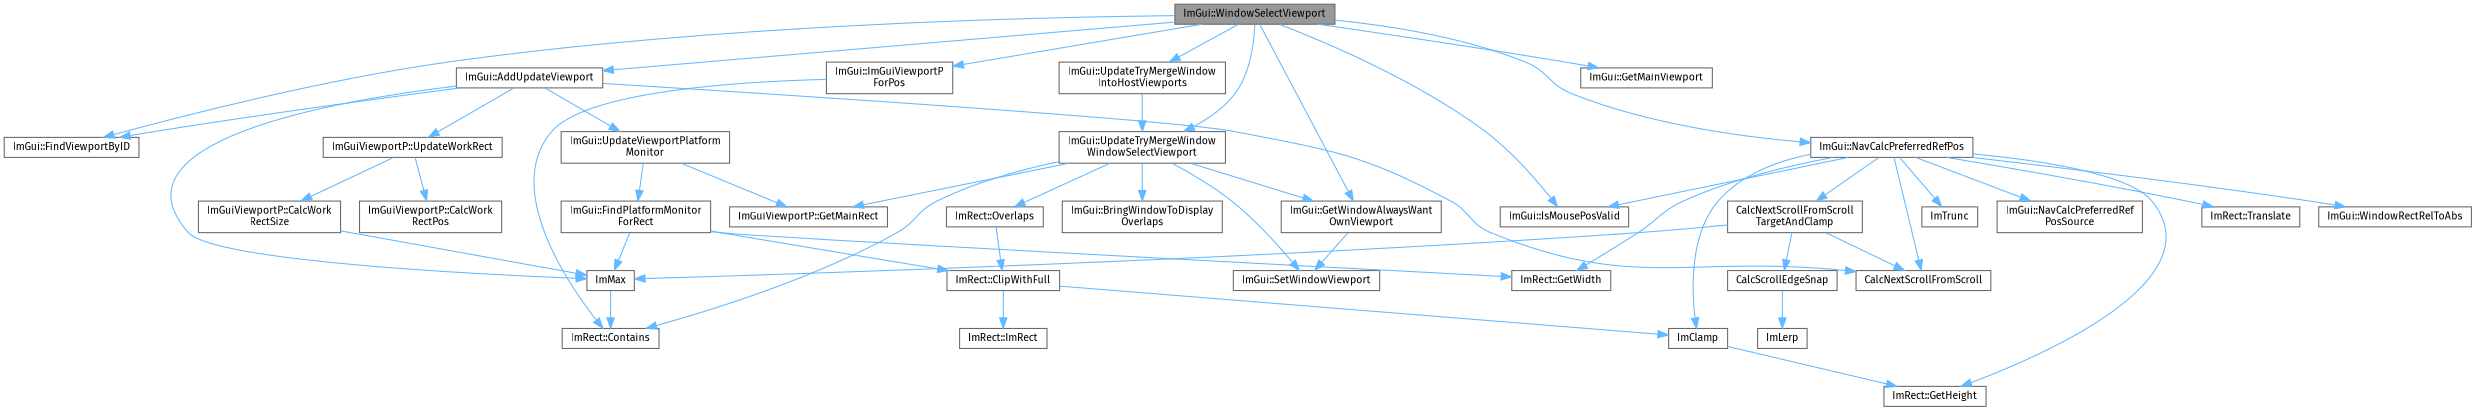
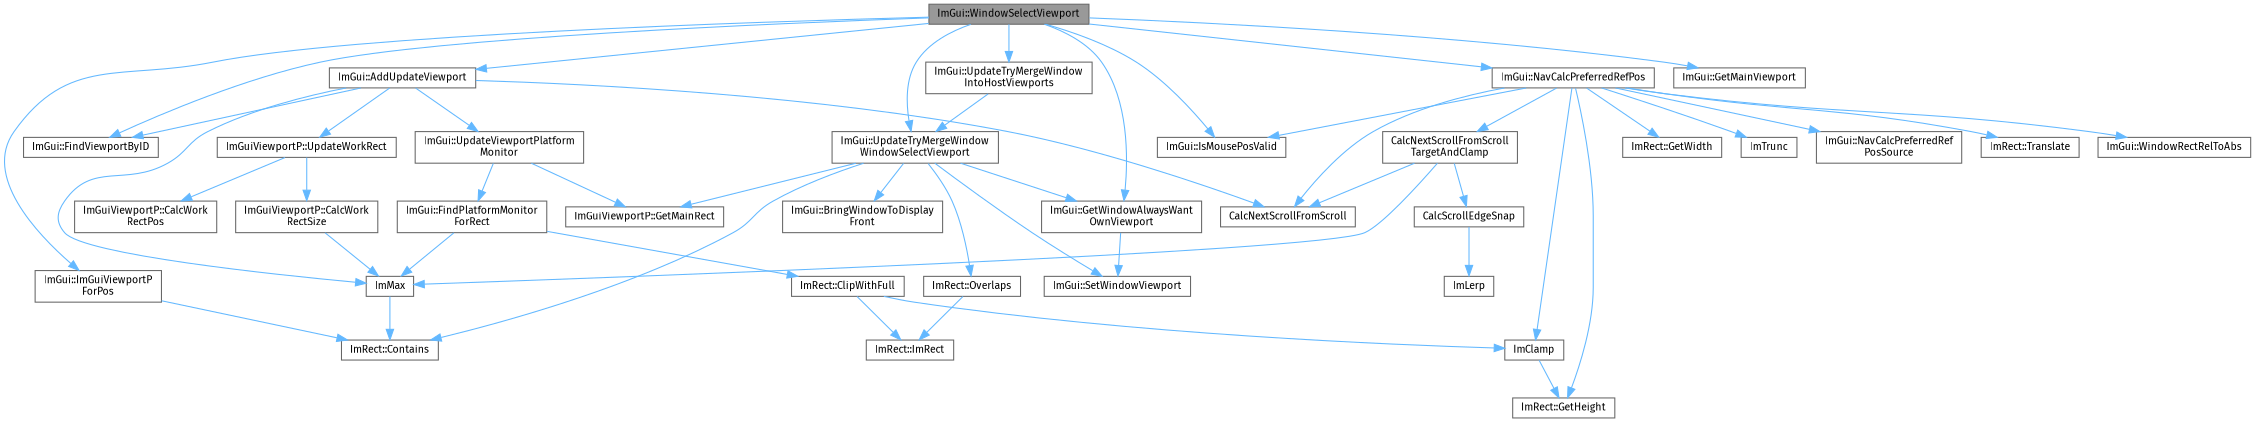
  digraph {
    fontname="Fira Sans"
    rankdir=TB
    node [color=grey40 fillcolor=white fontname="Fira Sans" fontsize=10 shape=box style=filled]
    edge [color=steelblue1 fontname="Fira Sans" fontsize=10 labelfontname=Helvetica labelfontsize=10 style=solid]
    n1 [color=gray40 fillcolor=grey60 fontcolor=black height=0.2 label="ImGui::WindowSelectViewport" width=0.4]
    n2 [height=0.2 label="ImGui::AddUpdateViewport" width=0.4]
    n3 [height=0.2 label="ImGui::FindViewportByID" width=0.4]
    n4 [height=0.2 label="ImGui::ImGuiViewportP\lForPos" width=0.4]
    n5 [height=0.2 label="ImGui::GetMainViewport" width=0.4]
    n6 [height=0.2 label="ImGui::GetWindowAlwaysWant\lOwnViewport" width=0.4]
    n7 [height=0.2 label="ImGui::IsMousePosValid" width=0.4]
    n8 [height=0.2 label="ImGui::NavCalcPreferredRefPos" width=0.4]
    n9 [height=0.2 label="ImGui::UpdateTryMergeWindow\lWindowSelectViewport" width=0.4]
    n10 [height=0.2 label="ImGui::UpdateTryMergeWindow\lIntoHostViewports" width=0.4]
    n11 [height=0.2 label=ImMax width=0.4]
    n12 [height=0.2 label=CalcNextScrollFromScroll width=0.4]
    n13 [height=0.2 label="ImGui::UpdateViewportPlatform\lMonitor" width=0.4]
    n14 [height=0.2 label="ImGuiViewportP::UpdateWorkRect" width=0.4]
    n15 [height=0.2 label="ImRect::Contains" width=0.4]
    n16 [height=0.2 label="ImGui::SetWindowViewport" width=0.4]
    n17 [height=0.2 label="ImRect::GetHeight" width=0.4]
    n18 [height=0.2 label="ImRect::GetWidth" width=0.4]
    n19 [height=0.2 label=ImClamp width=0.4]
    n20 [height=0.2 label="CalcNextScrollFromScroll\lTargetAndClamp" width=0.4]
    n21 [height=0.2 label=ImTrunc width=0.4]
    n22 [height=0.2 label="ImGui::NavCalcPreferredRef\lPosSource" width=0.4]
    n23 [height=0.2 label="ImRect::Translate" width=0.4]
    n24 [height=0.2 label="ImGui::WindowRectRelToAbs" width=0.4]
    n25 [height=0.2 label="ImGuiViewportP::GetMainRect" width=0.4]
-   n26 [height=0.2 label="ImGui::BringWindowToDisplay\lOverlaps" width=0.4]
+   n26 [height=0.2 label="ImGui::BringWindowToDisplay\lFront" width=0.4]
    n27 [height=0.2 label="ImRect::Overlaps" width=0.4]
    n28 [height=0.2 label="ImGui::FindPlatformMonitor\lForRect" width=0.4]
    n29 [height=0.2 label="ImGuiViewportP::CalcWork\lRectPos" width=0.4]
    n30 [height=0.2 label="ImGuiViewportP::CalcWork\lRectSize" width=0.4]
    n31 [height=0.2 label="ImRect::ClipWithFull" width=0.4]
    n32 [height=0.2 label="ImRect::ImRect" width=0.4]
    n33 [height=0.2 label=CalcScrollEdgeSnap width=0.4]
    n34 [height=0.2 label=ImLerp width=0.4]
    n1 -> n2
    n1 -> n3
    n1 -> n4
    n1 -> n5
    n1 -> n6
    n1 -> n7
    n1 -> n8
    n1 -> n9
    n1 -> n10
    n2 -> n3
    n2 -> n11
    n2 -> n12
    n2 -> n13
    n2 -> n14
    n4 -> n15
    n6 -> n16
    n8 -> n7
    n8 -> n12
    n8 -> n17
    n8 -> n18
    n8 -> n19
    n8 -> n20
    n8 -> n21
    n8 -> n22
    n8 -> n23
    n8 -> n24
    n9 -> n6
    n9 -> n15
    n9 -> n16
    n9 -> n25
    n9 -> n26
    n9 -> n27
    n10 -> n9
    n11 -> n15
    n13 -> n25
    n13 -> n28
    n14 -> n29
    n14 -> n30
    n19 -> n17
    n20 -> n11
    n20 -> n12
    n20 -> n33
-   n27 -> n31
+   n27 -> n32
    n28 -> n11
-   n28 -> n18
    n28 -> n31
    n30 -> n11
    n31 -> n19
    n31 -> n32
    n33 -> n34
  }
